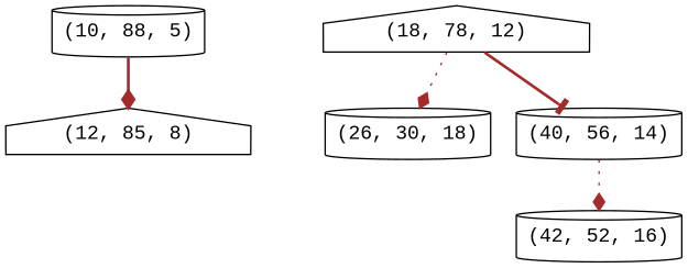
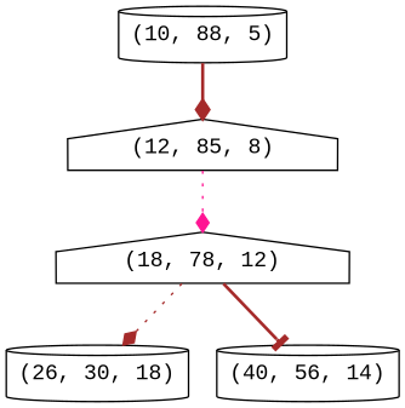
  digraph {
    fontname="Liberation Mono"
    node [fontname="Liberation Mono" shape=cylinder]
    edge [arrowhead=diamond color=brown fontname="Liberation Mono" style=dotted]
    n1 [label="(10, 88, 5)"]
    "(12, 85, 8)" [shape=house]
    "(18, 78, 12)" [shape=house]
    "(26, 30, 18)"
    "(40, 56, 14)"
-   "(42, 52, 16)"
    n1 -> "(12, 85, 8)" [style=bold]
+   "(12, 85, 8)" -> "(18, 78, 12)" [color=deeppink]
    "(18, 78, 12)" -> "(26, 30, 18)"
    "(18, 78, 12)" -> "(40, 56, 14)" [arrowhead=tee style=bold]
-   "(40, 56, 14)" -> "(42, 52, 16)"
  }
